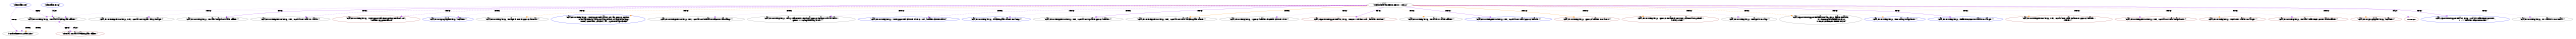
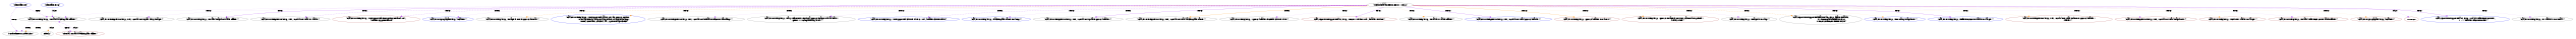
  digraph {
    node [color=gray40]
    edge [arrowhead=dot color=purple style=dotted]
    n1 [label="(Call,error_setg(errp, \"Invalid backing file offset\"))"]
    n2 [label="(MethodReturn,static int)"]
+   n3 [label="(Block,)"]
    n4 [color=brown label="(Literal,\"Invalid backing file offset\")"]
    n5 [label="(MethodParameterIn,Error **errp)"]
    n6 [color=blue label="(Call,report_unsupported(bs, errp, \"%d bit reference counts\",\n                           1 << header.refcount_order))"]
    n7 [label="(Call,error_setg(errp, \"L1 table is too small\"))"]
    n8 [label="(Call,error_setg_errno(errp, -ret, \"Could not repair dirty image\"))"]
    n9 [label="(Call,error_setg(errp, \"Invalid snapshot table offset\"))"]
    n10 [label="(Call,error_setg_errno(errp, -ret, \"Could not read L1 table\"))"]
    n11 [color=brown label="(Call,error_setg(errp, \"Unsupported encryption method: %i\",\n                   header.crypt_method))"]
    n12 [color=blue label="(Call,error_propagate(errp, local_err))"]
    n13 [label="(Call,error_setg(errp, \"Image is not in qcow2 format\"))"]
    n14 [color=blue label="(Call,error_setg(errp, \"Unsupported value '%s' for qcow2 option \"\n                   \"'overlap-check'. Allowed are either of the following: \"\n                   \"none, constant, cached, all\", opt_overlap_check))"]
    n15 [label="(Call,error_setg_errno(errp, -ret, \"Could not initialize refcount handling\"))"]
    n16 [label="(Call,error_setg(errp, \"Lazy refcounts require a qcow2 image with at least \"\n                   \"qemu 1.1 compatibility level\"))"]
    n17 [color=blue label="(Call,error_setg(errp, \"Unsupported cluster size: 2^%i\", header.cluster_bits))"]
    n18 [color=blue label="(Call,error_setg(errp, \"Backing file name too long\"))"]
    n19 [label="(Call,error_setg_errno(errp, -ret, \"Could not update qcow2 header\"))"]
    n20 [label="(Call,error_setg_errno(errp, -ret, \"Could not read backing file name\"))"]
    n21 [label="(Call,error_setg(errp, \"qcow2 header exceeds cluster size\"))"]
    n22 [color=brown label="(Call,report_unsupported(bs, errp, \"QCOW version %d\", header.version))"]
    n23 [label="(Call,error_setg(errp, \"Invalid L1 table offset\"))"]
    n24 [color=blue label="(Call,error_setg_errno(errp, -ret, \"Could not read qcow2 header\"))"]
    n25 [color=brown label="(Call,error_setg(errp, \"qcow2 header too short\"))"]
    n26 [color=brown label="(Call,error_setg(errp, \"qcow2: Image is corrupt; cannot be opened \"\n                       \"read/write\"))"]
    n27 [label="(Call,error_setg(errp, \"Image is too big\"))"]
    n28 [label="(Call,report_unsupported_feature(bs, errp, feature_table,\n                                   s->incompatible_features &\n                                   ~QCOW2_INCOMPAT_MASK))"]
    n29 [color=blue label="(Call,error_setg(errp, \"Too many snapshots\"))"]
    n30 [color=blue label="(Call,error_setg(errp, \"Reference count table too large\"))"]
    n31 [color=brown label="(Call,error_setg_errno(errp, -ret, \"Could not read unknown qcow2 header \"\n                             \"fields\"))"]
    n32 [color=brown label="(Call,error_setg_errno(errp, -ret, \"Could not read snapshots\"))"]
    n33 [color=brown label="(Call,error_setg(errp, \"Active L1 table too large\"))"]
    n34 [color=brown label="(Call,error_setg(errp, \"Invalid reference count table offset\"))"]
    n35 [color=brown label="(Call,error_propagate(errp, local_err))"]
    1000120 [color=brown]
    n37 [color=blue label="(Identifier,ret)"]
    n38 [color=blue label="(Identifier,errp)"]
    n1 -> n2 [color=darkorange label="DDG: "]
    n1 -> n2 [label="DDG: "]
+   n1 -> n3 [arrowhead=diamond color=darkorange label="AST: "]
    n1 -> n4 [arrowhead=diamond label="CFG: "]
    n4 -> n1 [label="AST: " style=dashed]
    n5 -> n1 [label="DDG: "]
    n5 -> n6 [label="DDG: " style=solid]
    n5 -> n7 [label="DDG: "]
    n5 -> n8 [arrowhead=diamond label="DDG: "]
    n5 -> n9 [label="DDG: " style=solid]
    n5 -> n10 [label="DDG: " style=dashed]
    n5 -> n11 [arrowhead=diamond label="DDG: " style=dashed]
    n5 -> n12 [label="DDG: "]
    n5 -> n13 [arrowhead=diamond color=darkorange label="DDG: " style=dashed]
    n5 -> n14 [color=darkorange label="DDG: "]
    n5 -> n15 [label="DDG: "]
    n5 -> n16 [label="DDG: "]
    n5 -> n17 [label="DDG: " style=dashed]
    n5 -> n18 [label="DDG: "]
    n5 -> n19 [arrowhead=diamond label="DDG: " style=solid]
    n5 -> n20 [arrowhead=diamond color=darkorange label="DDG: " style=solid]
    n5 -> n21 [arrowhead=diamond label="DDG: "]
    n5 -> n22 [label="DDG: " style=solid]
    n5 -> n23 [arrowhead=diamond color=darkorange label="DDG: "]
    n5 -> n24 [label="DDG: " style=solid]
    n5 -> n25 [color=darkorange label="DDG: " style=solid]
    n5 -> n26 [arrowhead=diamond color=darkorange label="DDG: "]
    n5 -> n27 [label="DDG: "]
    n5 -> n28 [color=darkorange label="DDG: " style=dashed]
    n5 -> n29 [color=darkorange label="DDG: "]
    n5 -> n30 [arrowhead=diamond label="DDG: " style=solid]
    n5 -> n31 [arrowhead=diamond color=darkorange label="DDG: "]
    n5 -> n32 [label="DDG: "]
    n5 -> n33 [color=darkorange label="DDG: "]
    n5 -> n34 [arrowhead=diamond label="DDG: "]
    n5 -> n35 [color=darkorange label="DDG: "]
    n5 -> 1000120 [label="AST: "]
    n37 -> n1 [label="CFG: " style=dashed]
    n37 -> n2 [arrowhead=diamond label="DDG: " style=dashed]
    n38 -> n1 [label="AST: " style=dashed]
  }
